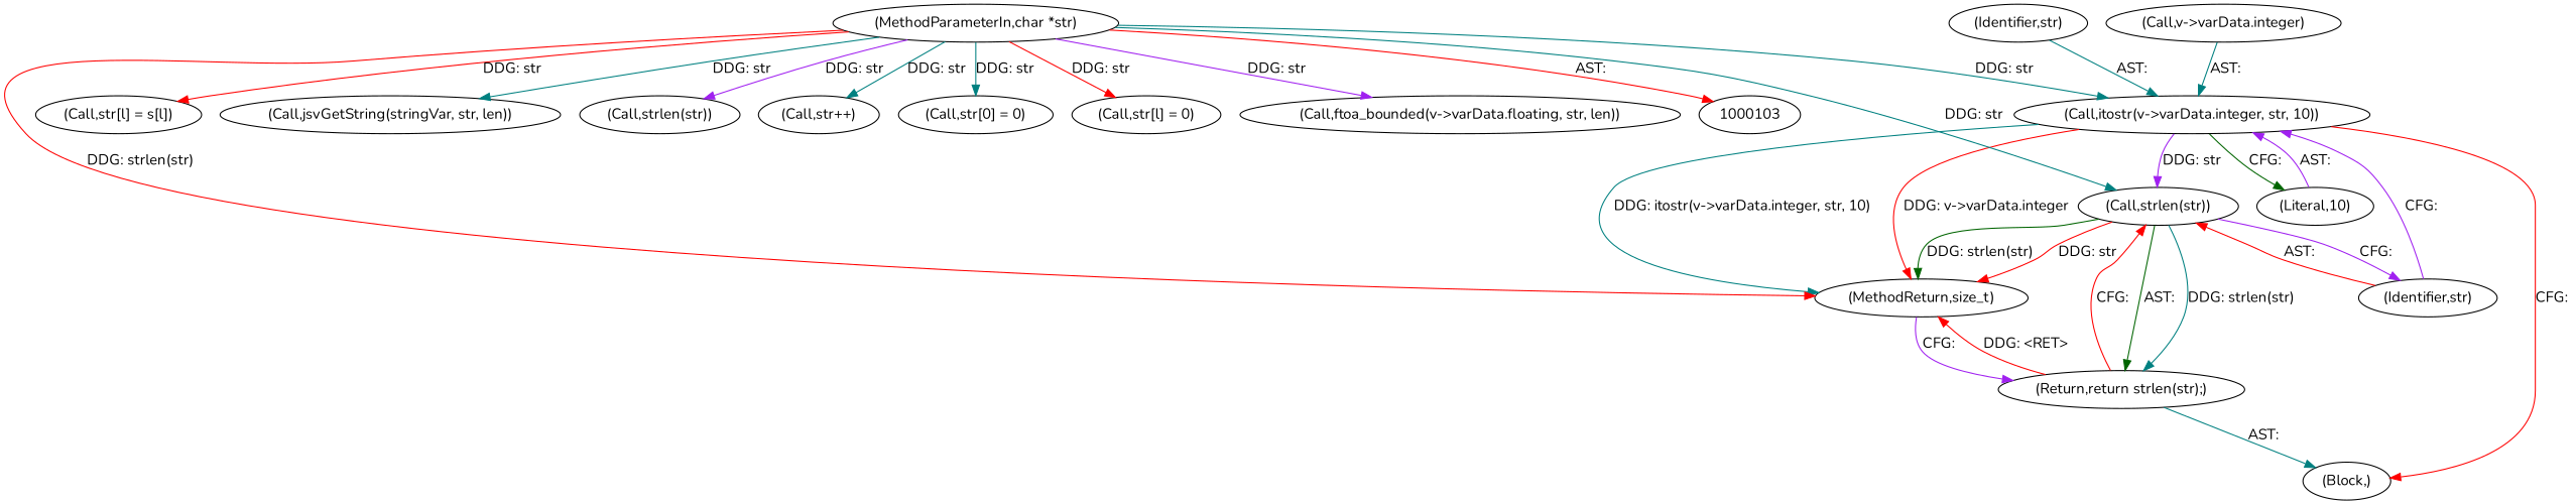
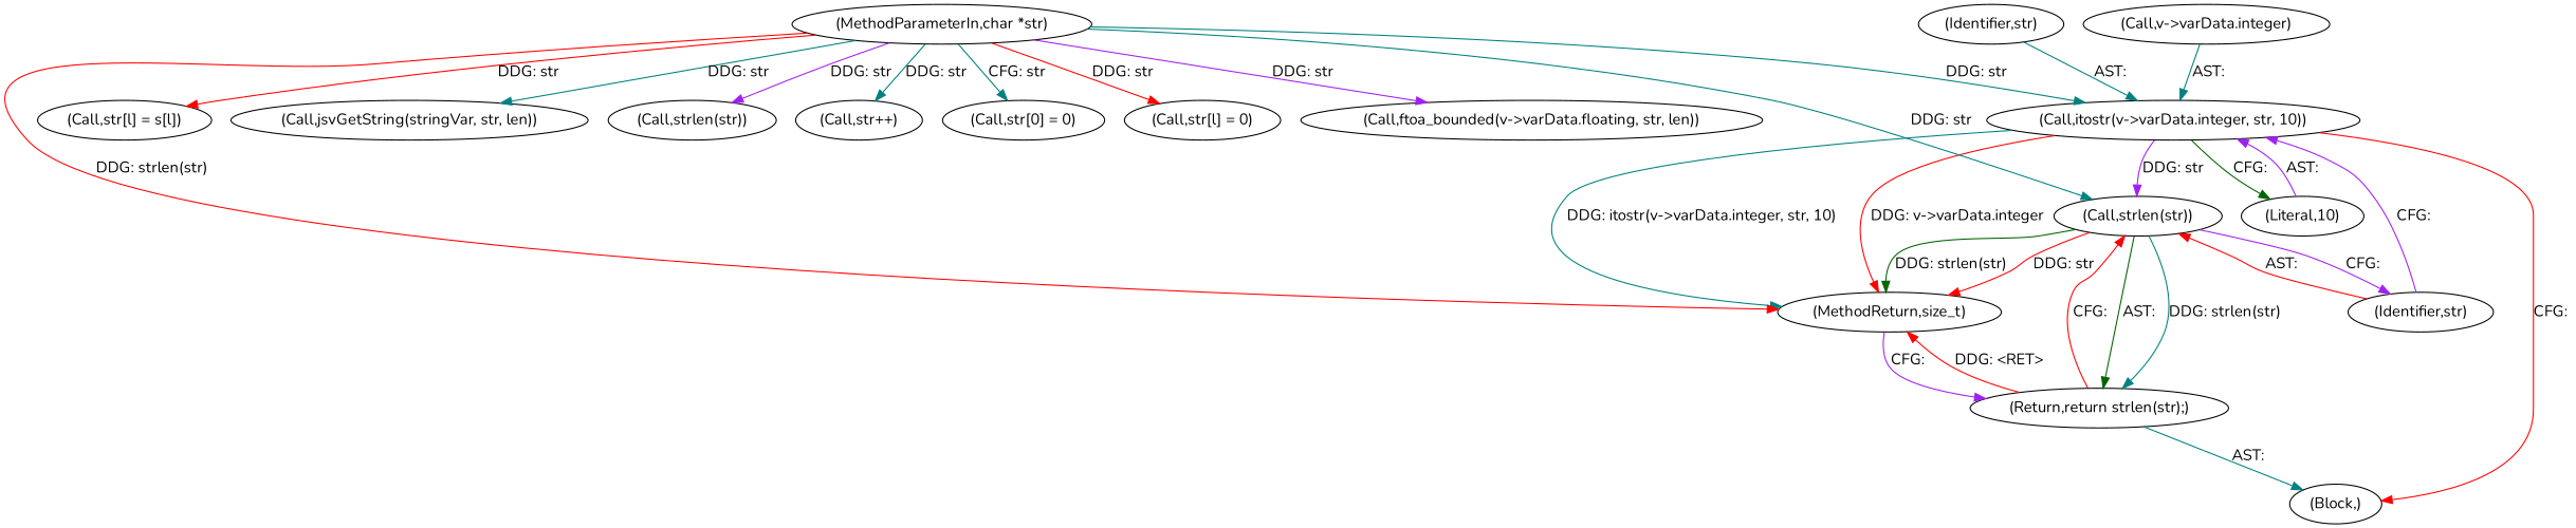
  digraph {
    fontname=Nunito
    node [fontname=Nunito]
    edge [color=red fontname=Nunito]
    n1 [label="(Call,itostr(v->varData.integer, str, 10))"]
    n2 [label="(Call,strlen(str))"]
    n3 [label="(Block,)"]
    n4 [label="(MethodReturn,size_t)"]
    n5 [label="(Literal,10)"]
    n6 [label="(Return,return strlen(str);)"]
    n7 [label="(Identifier,str)"]
    n8 [label="(MethodParameterIn,char *str)"]
    n9 [label="(Call,str[l] = s[l])"]
    n10 [label="(Call,jsvGetString(stringVar, str, len))"]
    n11 [label="(Call,strlen(str))"]
    n12 [label="(Call,str++)"]
    n13 [label="(Call,str[0] = 0)"]
    n14 [label="(Call,str[l] = 0)"]
    n15 [label="(Call,ftoa_bounded(v->varData.floating, str, len))"]
-   1000103
    n17 [label="(Identifier,str)"]
    n18 [label="(Call,v->varData.integer)"]
    n1 -> n2 [color=purple label="DDG: str"]
    n1 -> n3 [label="CFG: "]
    n1 -> n4 [color=teal label="DDG: itostr(v->varData.integer, str, 10)"]
    n1 -> n4 [label="DDG: v->varData.integer"]
    n1 -> n5 [color=darkgreen label="CFG: "]
    n2 -> n4 [color=darkgreen label="DDG: strlen(str)"]
    n2 -> n4 [label="DDG: str"]
    n2 -> n6 [color=darkgreen label="AST: "]
    n2 -> n6 [color=teal label="DDG: strlen(str)"]
    n2 -> n7 [color=purple label="CFG: "]
    n4 -> n6 [color=purple label="CFG: "]
    n5 -> n1 [color=purple label="AST: "]
    n6 -> n2 [label="CFG: "]
    n6 -> n3 [color=teal label="AST: "]
    n6 -> n4 [label="DDG: <RET>"]
    n7 -> n1 [color=purple label="CFG: "]
    n7 -> n2 [label="AST: "]
    n8 -> n1 [color=teal label="DDG: str"]
    n8 -> n2 [color=teal label="DDG: str"]
    n8 -> n4 [label="DDG: strlen(str)"]
    n8 -> n9 [label="DDG: str"]
    n8 -> n10 [color=teal label="DDG: str"]
    n8 -> n11 [color=purple label="DDG: str"]
    n8 -> n12 [color=teal label="DDG: str"]
-   n8 -> n13 [color=teal label="DDG: str"]
+   n8 -> n13 [color=teal label="CFG: str"]
    n8 -> n14 [label="DDG: str"]
    n8 -> n15 [color=purple label="DDG: str"]
-   n8 -> 1000103 [label="AST: "]
    n17 -> n1 [color=teal label="AST: "]
    n18 -> n1 [color=teal label="AST: "]
  }
